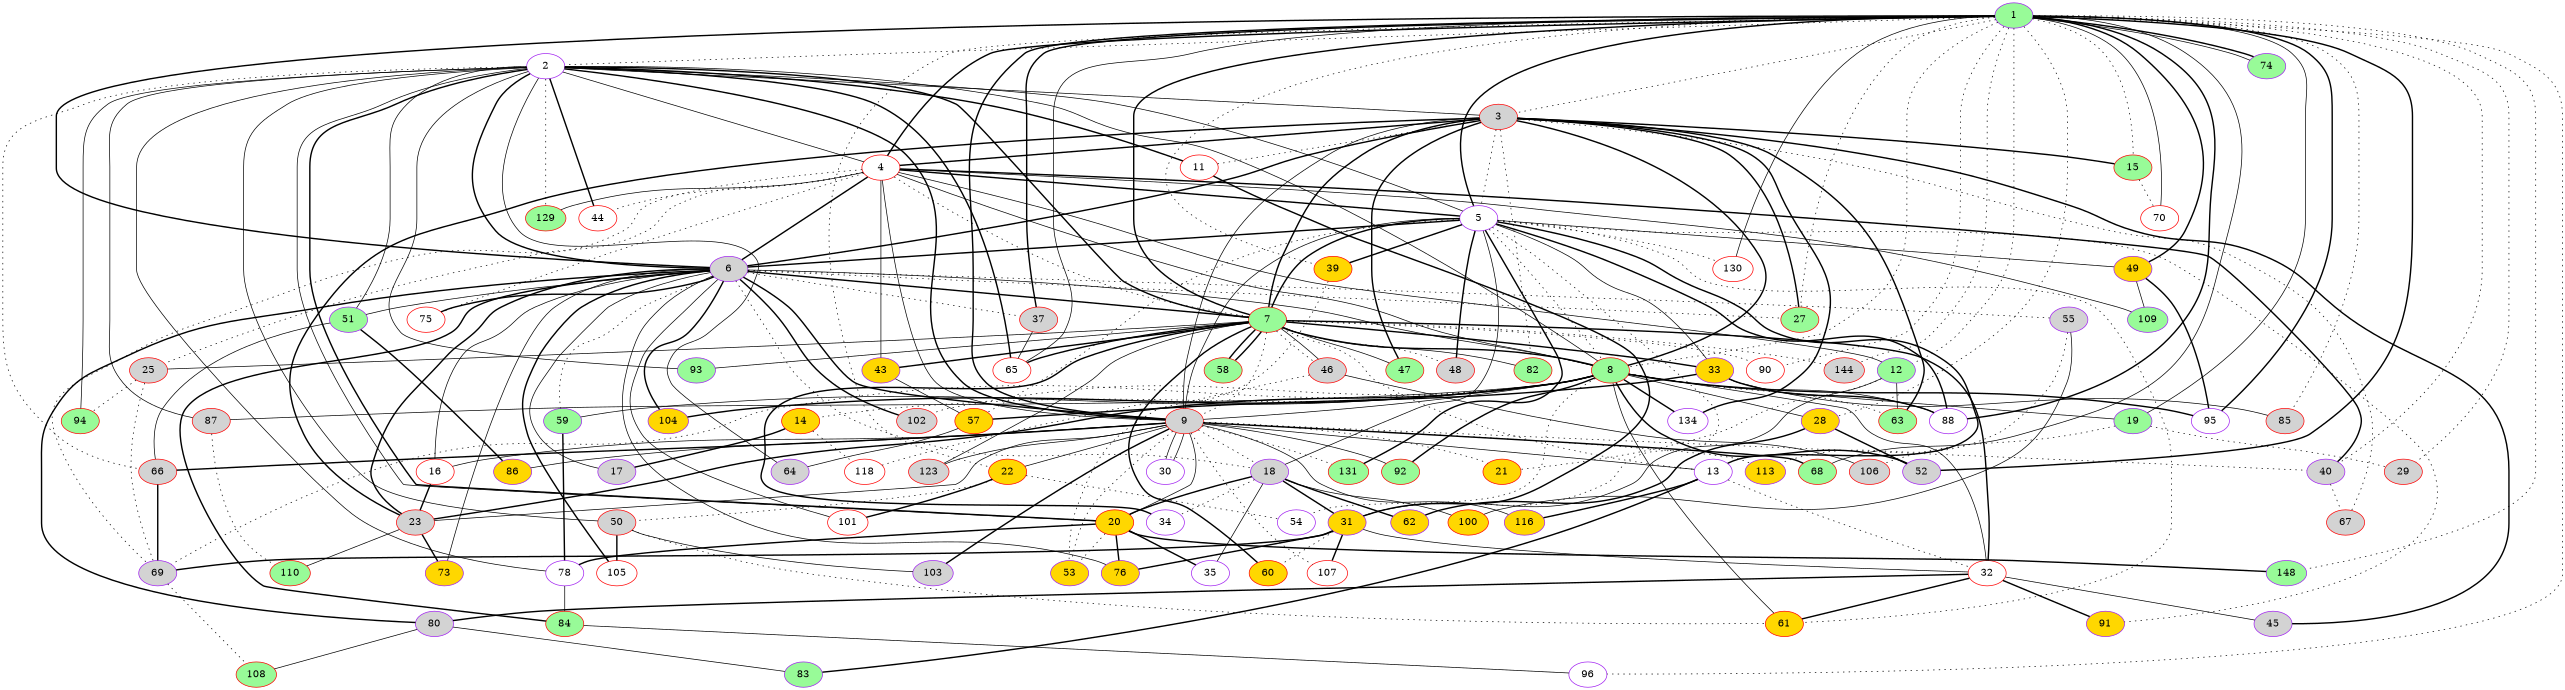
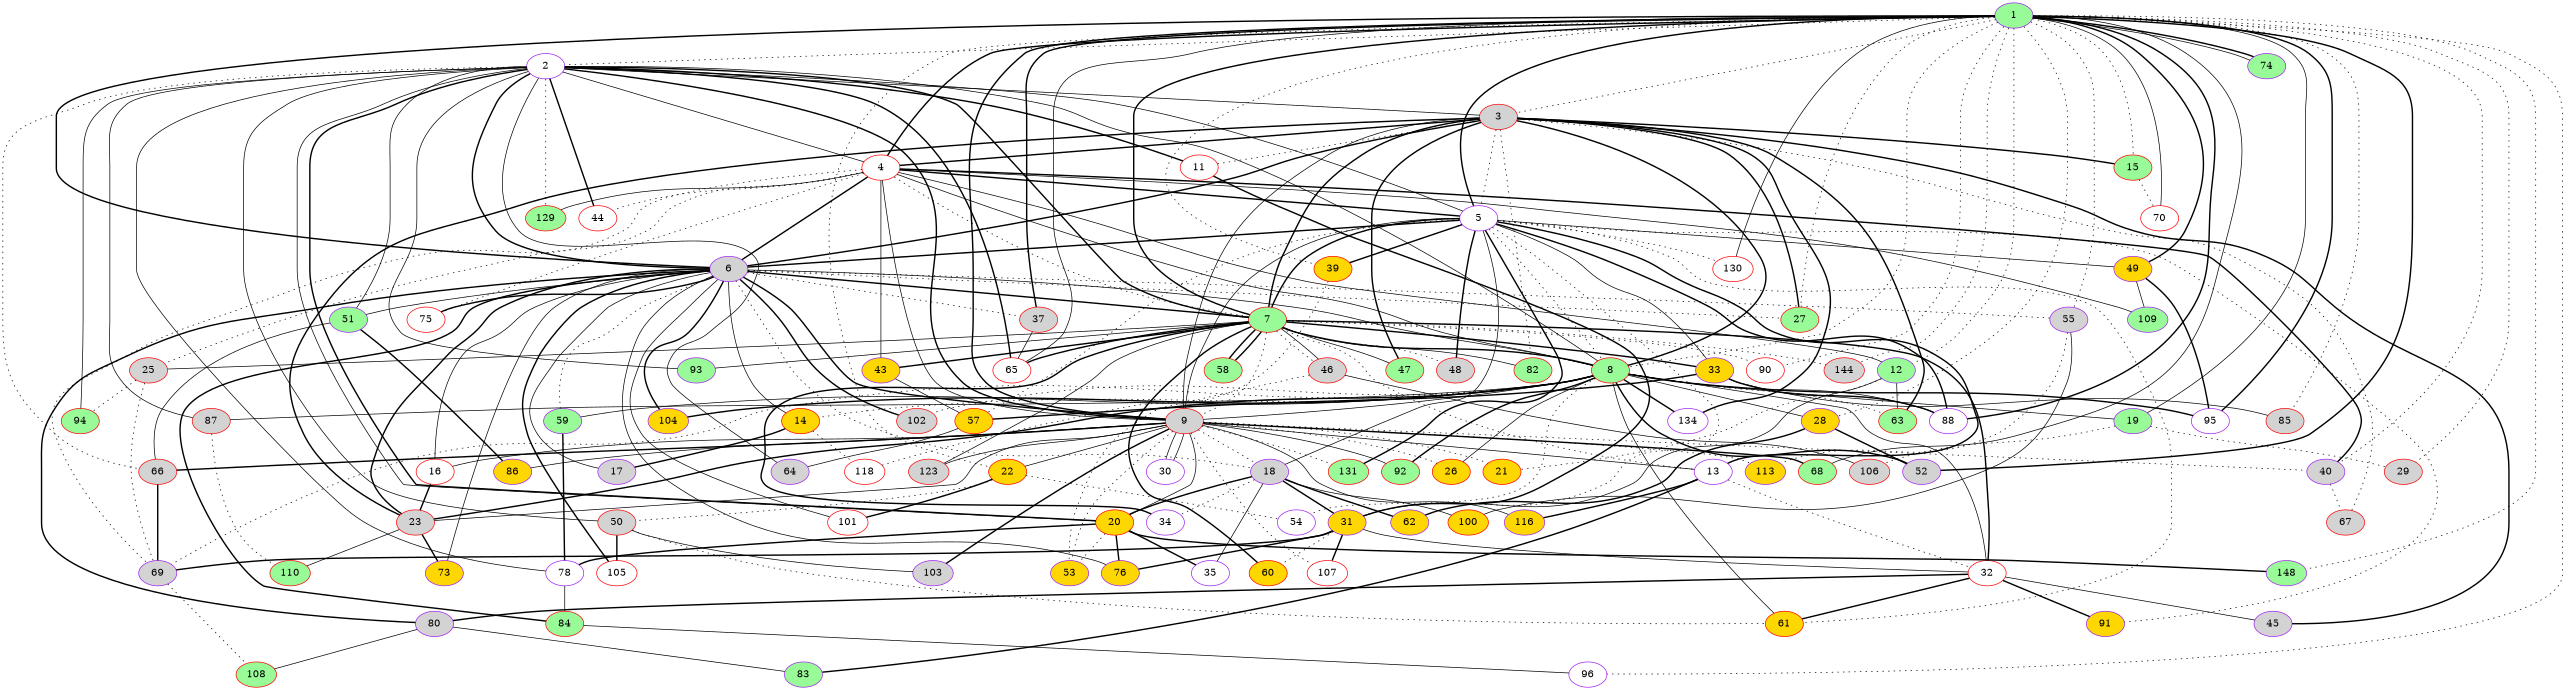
  graph {
    node [color=red fillcolor=lightgrey style=filled]
    edge [style=bold]
    1 [color=purple fillcolor=palegreen]
    2 [color=purple fillcolor=white]
    3
    4 [fillcolor=white]
    5 [color=purple fillcolor=white]
    6 [color=purple]
    7 [fillcolor=palegreen super="+97+21"]
    8 [fillcolor=palegreen super="+98+36"]
    9 [super="+10"]
    12 [color=purple fillcolor=palegreen]
    15 [fillcolor=palegreen]
    19 [color=purple fillcolor=palegreen]
    22 [fillcolor=gold]
    27 [fillcolor=palegreen super="+56"]
    28 [color=purple fillcolor=gold]
    29
    37 [super="+114"]
    39 [fillcolor=gold]
    40 [color=purple super="+140"]
    49 [color=purple fillcolor=gold]
    52 [color=purple super="+119"]
    55 [color=purple]
    65 [fillcolor=white super="+125"]
    68 [fillcolor=palegreen]
    70 [fillcolor=white]
    74 [color=purple fillcolor=palegreen]
    85
    88 [color=purple fillcolor=white super="+136"]
    90 [fillcolor=white]
    95 [color=purple fillcolor=white super="+112+142"]
    96 [color=purple fillcolor=white]
    130 [fillcolor=white]
    144
    148 [color=purple fillcolor=palegreen]
    11 [fillcolor=white]
    20 [fillcolor=gold]
    44 [fillcolor=white]
    50
    51 [color=purple fillcolor=palegreen super="+77"]
    64 [color=purple]
    66 [super="+137"]
    78 [color=purple fillcolor=white super="+147"]
    87
    93 [color=purple fillcolor=palegreen]
    94 [fillcolor=palegreen]
    129 [fillcolor=palegreen]
    23 [super="+111+143"]
    45 [color=purple]
    47 [fillcolor=palegreen]
    63 [fillcolor=palegreen super="+133"]
    67
    82 [fillcolor=palegreen]
    134 [color=purple fillcolor=white]
    25
    43 [color=purple fillcolor=gold super="+99"]
    69 [color=purple super="+79"]
    75 [fillcolor=white]
    109 [color=purple fillcolor=palegreen]
    13 [color=purple fillcolor=white super="+71"]
    18 [color=purple super="+141+146+117+89"]
    31 [color=purple fillcolor=gold super="+42"]
    33 [color=purple fillcolor=gold]
    48
    57 [fillcolor=gold]
    61 [fillcolor=gold super="+138+122"]
    91 [color=purple fillcolor=gold]
    131 [fillcolor=palegreen]
    14 [fillcolor=gold]
    16 [fillcolor=white]
    17 [color=purple]
    59 [color=purple fillcolor=palegreen]
    73 [color=purple fillcolor=gold]
    76 [color=purple fillcolor=gold super="+128"]
    80 [color=purple]
    84 [fillcolor=palegreen]
    101 [fillcolor=white]
    102
    104 [color=purple fillcolor=gold]
    105 [fillcolor=white]
    32 [fillcolor=white super="+149"]
    34 [color=purple fillcolor=white]
    46
    58 [fillcolor=palegreen]
    60 [fillcolor=gold]
    123
+   26 [fillcolor=gold]
    54 [color=purple fillcolor=white]
    92 [fillcolor=palegreen]
    n89 [fillcolor=gold label=21]
    30 [color=purple fillcolor=white]
    53 [color=purple fillcolor=gold super="+124"]
    86 [color=purple fillcolor=gold]
    103 [color=purple]
    107 [fillcolor=white]
    113 [color=purple fillcolor=gold]
    116 [color=purple fillcolor=gold]
    106
    62 [color=purple fillcolor=gold]
    118 [fillcolor=white]
    100 [fillcolor=gold]
    35 [color=purple fillcolor=white]
    110 [fillcolor=palegreen]
    108 [fillcolor=palegreen]
    83 [color=purple fillcolor=palegreen]
    1 -- 2 [style=dotted]
    1 -- 3 [style=dotted]
    1 -- 4
    1 -- 5
    1 -- 6
    1 -- 7
    1 -- 8 [style=dotted]
    1 -- 9 [weight=2]
    1 -- 12 [style=dotted]
    1 -- 15 [style=dotted]
    1 -- 19 [style=solid]
    1 -- 22 [style=dotted]
    1 -- 27 [style=dotted]
    1 -- 28 [style=dotted]
    1 -- 29 [style=dotted]
    1 -- 37
    1 -- 39 [style=dotted]
    1 -- 40 [style=dotted]
    1 -- 49
    1 -- 52
+   1 -- 55 [style=dotted]
    1 -- 65 [style=solid]
    1 -- 68 [style=solid]
    1 -- 70 [style=solid]
    1 -- 74 [style=solid]
    1 -- 74
    1 -- 85 [style=dotted]
    1 -- 88
    1 -- 90 [style=dotted]
    1 -- 95
    1 -- 96 [style=dotted]
    1 -- 130 [style=solid]
    1 -- 144 [style=dotted]
    1 -- 148 [style=dotted]
    2 -- 3 [style=solid]
    2 -- 4 [style=solid]
    2 -- 5 [style=solid]
    2 -- 6
    2 -- 7
    2 -- 8 [style=solid]
    2 -- 9 [weight=2]
    2 -- 65
    2 -- 11
    2 -- 20 [style=solid]
    2 -- 20
    2 -- 44
    2 -- 50 [style=solid]
    2 -- 51 [style=solid]
    2 -- 64 [style=solid]
    2 -- 66 [style=dotted]
    2 -- 78 [style=solid]
    2 -- 87 [style=solid]
    2 -- 93 [style=solid]
    2 -- 94 [style=solid]
    2 -- 129 [style=dotted]
    3 -- 4
    3 -- 5 [style=dotted]
    3 -- 6
    3 -- 7
    3 -- 8
    3 -- 9 [style=solid weight=2]
    3 -- 15
    3 -- 27
    3 -- 11 [style=dotted]
    3 -- 23 [weight=2]
    3 -- 45
    3 -- 47
    3 -- 63
    3 -- 67 [style=dotted]
    3 -- 82 [style=dotted]
    3 -- 134
    4 -- 5
    4 -- 6
    4 -- 7 [style=dotted]
    4 -- 8 [style=solid]
    4 -- 9 [style=solid weight=2]
    4 -- 12 [style=solid]
    4 -- 40
    4 -- 44 [style=dotted]
    4 -- 129 [style=solid]
    4 -- 25 [style=dotted]
    4 -- 43 [style=solid]
    4 -- 69 [style=dotted]
    4 -- 75 [style=dotted]
    4 -- 109 [style=solid]
    5 -- 6
    5 -- 7
    5 -- 8 [style=dotted]
    5 -- 9 [style=solid weight=3]
    5 -- 39
    5 -- 49 [style=solid]
    5 -- 88
    5 -- 130 [style=dotted]
    5 -- 13
    5 -- 18 [style=solid]
    5 -- 31 [style=dotted]
    5 -- 33 [style=solid]
    5 -- 48
    5 -- 57 [style=dotted]
    5 -- 61 [style=dotted]
    5 -- 91 [style=dotted]
    5 -- 131
    6 -- 7
    6 -- 8 [style=solid]
    6 -- 9 [weight=2]
    6 -- 27 [style=dotted]
    6 -- 37 [style=dotted]
    6 -- 55 [style=dotted]
    6 -- 51 [style=solid]
    6 -- 23
    6 -- 75
    6 -- 18 [style=dotted]
+   6 -- 14 [style=solid]
    6 -- 16 [style=solid]
    6 -- 17 [style=solid]
    6 -- 59 [style=dotted]
    6 -- 73 [style=solid]
    6 -- 76 [style=solid]
    6 -- 80
    6 -- 84
    6 -- 101 [style=solid]
    6 -- 102
    6 -- 104
    6 -- 105
    7 -- 8 [weight=3]
    7 -- 9 [style=dotted weight=3]
    7 -- 65
    7 -- 90 [style=dotted]
    7 -- 144 [style=dotted]
    7 -- 93 [style=solid]
    7 -- 47 [style=solid]
    7 -- 82 [style=solid]
    7 -- 25 [style=solid]
    7 -- 43
    7 -- 13 [style=dotted]
    7 -- 33
    7 -- 48 [style=dotted]
    7 -- 32
    7 -- 34
    7 -- 46 [style=dotted]
    7 -- 46 [style=solid]
    7 -- 58
    7 -- 58
    7 -- 60
    7 -- 123 [style=solid]
    8 -- 9 [style=solid weight=3]
    8 -- 19 [style=solid]
    8 -- 28 [style=solid]
    8 -- 52 [weight=2]
    8 -- 88 [style=solid]
    8 -- 95 [weight=2]
    8 -- 87 [style=solid]
    8 -- 23
    8 -- 63 [style=dotted weight=2]
    8 -- 134
    8 -- 69 [style=dotted]
    8 -- 61 [style=solid]
    8 -- 14 [style=dotted]
    8 -- 59 [style=solid]
    8 -- 102 [style=dotted]
    8 -- 104
    8 -- 32 [style=solid weight=2]
+   8 -- 26 [style=solid]
    8 -- 54 [style=dotted]
    8 -- 92
    9 -- 22 [style=solid]
    9 -- 40 [style=dotted]
    9 -- 68
    9 -- 20 [style=solid]
    9 -- 66
    9 -- 23 [style=solid]
    9 -- 13 [style=solid]
    9 -- 18 [style=dotted weight=3]
    9 -- 131 [style=dotted]
    9 -- 16 [style=solid]
    9 -- 123 [style=solid]
+   9 -- 26 [style=dotted]
    9 -- 92 [style=solid]
    9 -- n89 [style=dotted]
    9 -- 30 [style=solid]
    9 -- 30 [style=solid]
    9 -- 53 [style=dotted]
    9 -- 86 [style=solid]
    9 -- 103
    9 -- 107 [style=dotted]
    9 -- 113 [style=dotted]
    9 -- 116 [style=solid]
    12 -- 63 [style=solid]
    12 -- 31 [style=solid]
    12 -- n89 [style=dotted]
    15 -- 70 [style=dotted]
    19 -- 29 [style=dotted]
    19 -- 106 [style=dotted]
    22 -- 50 [style=dotted]
    22 -- 101
    22 -- 54 [style=dotted]
    28 -- 52
    28 -- 62
    37 -- 65 [style=solid]
    39 -- 118 [style=dotted]
    40 -- 67 [style=dotted]
    49 -- 95
    49 -- 109 [style=solid]
    55 -- 113 [style=dotted]
    55 -- 100 [style=solid]
    11 -- 31
    20 -- 148
    20 -- 78
    20 -- 76
    20 -- 53 [style=dotted]
    20 -- 35
    50 -- 61 [style=dotted]
    50 -- 105
    50 -- 103 [style=solid]
    51 -- 66 [style=solid]
    51 -- 86
    66 -- 69
    78 -- 84 [style=solid]
    87 -- 110 [style=dotted]
    23 -- 73
    23 -- 110 [style=solid]
    25 -- 94 [style=dotted]
    25 -- 69 [style=dotted]
    43 -- 57 [style=solid]
    69 -- 108 [style=dotted]
    13 -- 32 [style=dotted]
    13 -- 116
    13 -- 83
    18 -- 20
    18 -- 31
    18 -- 34 [style=dotted]
    18 -- 62
    18 -- 100 [style=solid]
    18 -- 35 [style=solid]
    31 -- 69
    31 -- 76
    31 -- 32 [style=solid]
    31 -- 60 [style=dotted]
    31 -- 107
    33 -- 85 [style=solid]
    33 -- 88
    33 -- 57
    57 -- 64 [style=solid]
    14 -- 17
    14 -- 118 [style=dotted]
    16 -- 23
    59 -- 78
    80 -- 108 [style=solid]
    80 -- 83 [style=solid]
    84 -- 96 [style=solid]
    32 -- 45 [style=solid]
    32 -- 61
    32 -- 91
    32 -- 80
    46 -- 53 [style=dotted]
    46 -- 106 [style=solid]
  }
